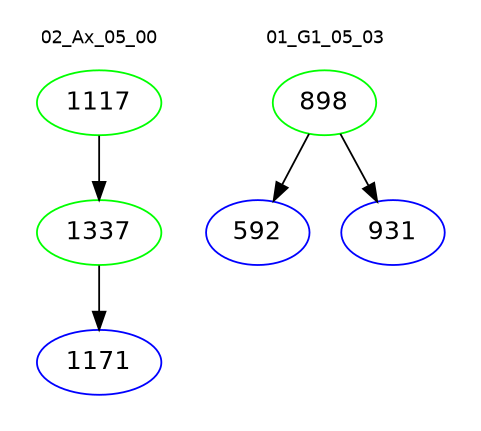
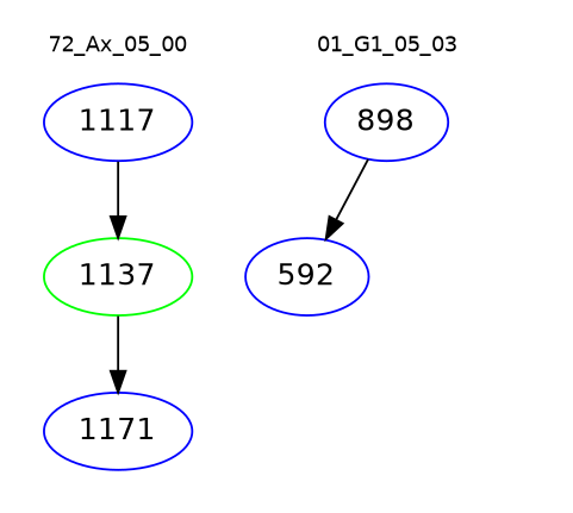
  digraph {
    fontname="DejaVu Sans"
    node [color=blue fontname="DejaVu Sans"]
    edge [color=black fontname="DejaVu Sans"]
-   n1 [color=green label=1337]
-   n2 [color=green label=1117]
+   n1 [color=green label=1137]
+   n2 [label=1117]
    n3 [label=1171]
-   n4 [color=green label=898]
+   n4 [label=898]
    n5 [label=592]
-   n6 [label=931]
    subgraph cluster_1 {
      color=white
      fontsize=10
-     label="02_Ax_05_00"
+     label="72_Ax_05_00"
      n1
      n2
      n3
    }
    subgraph cluster_2 {
      color=white
      fontsize=10
      label="01_G1_05_03"
      n4
      n5
-     n6
    }
    n1 -> n3
    n2 -> n1
    n4 -> n5
-   n4 -> n6
  }
